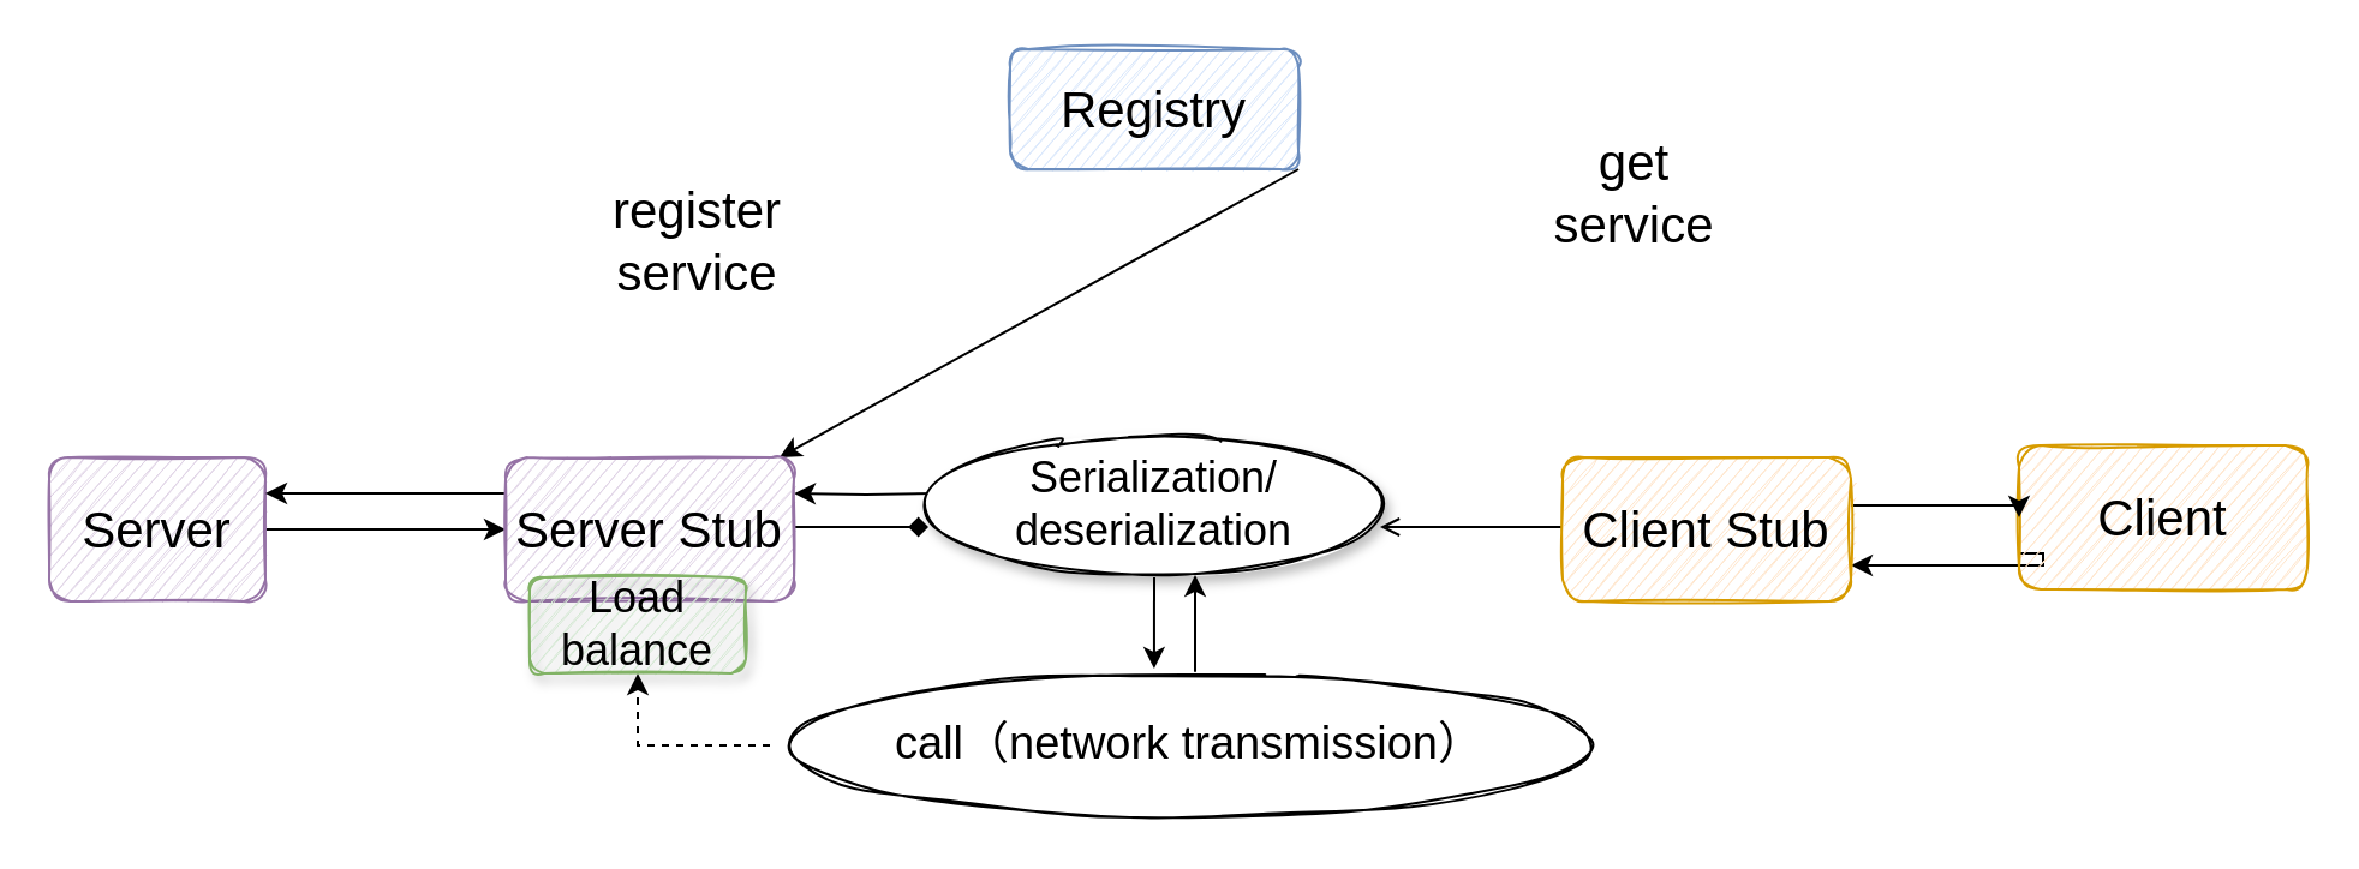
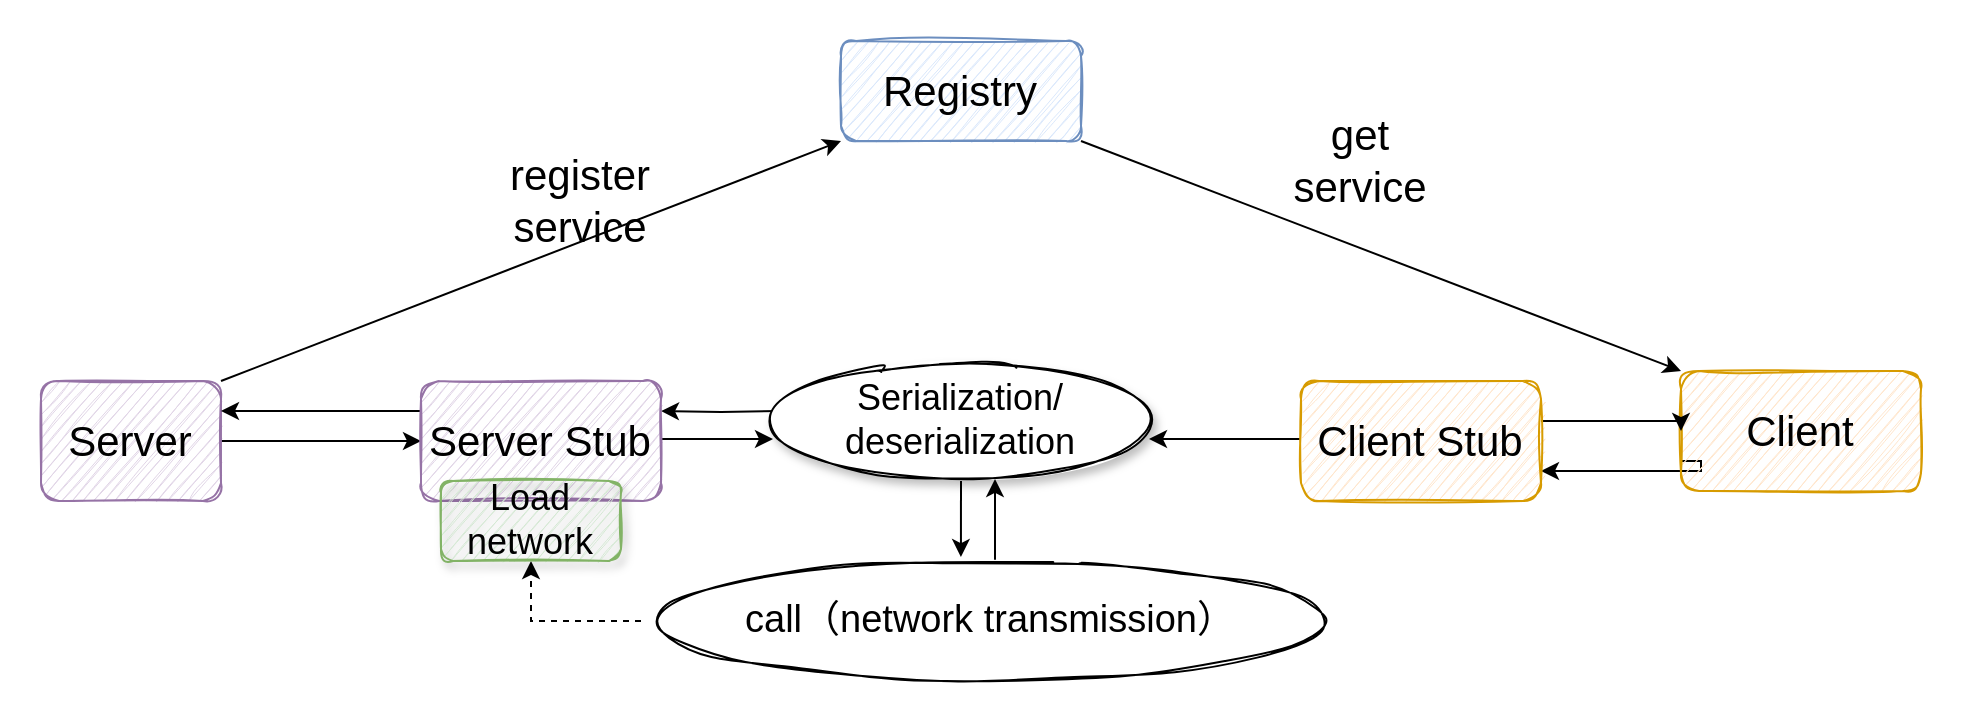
  <mxCell id="0" />
  <mxCell id="1" parent="0" />
  <mxCell id="2" value="Registry" style="rounded=1;whiteSpace=wrap;html=1;fontSize=21;fillColor=#dae8fc;strokeColor=#6c8ebf;sketch=1;" vertex="1" parent="1"><mxGeometry x="420" y="20" width="120" height="50" as="geometry" /></mxCell>
  <mxCell id="3" style="edgeStyle=orthogonalEdgeStyle;rounded=0;orthogonalLoop=1;jettySize=auto;html=1;entryX=0;entryY=0.5;entryDx=0;entryDy=0;fontSize=18;" edge="1" parent="1" source="4" target="19"><mxGeometry relative="1" as="geometry" /></mxCell>
  <mxCell id="4" value="Server" style="rounded=1;whiteSpace=wrap;html=1;fontSize=21;fillColor=#e1d5e7;strokeColor=#9673a6;sketch=1;" vertex="1" parent="1"><mxGeometry x="20" y="190" width="90" height="60" as="geometry" /></mxCell>
  <mxCell id="5" style="edgeStyle=orthogonalEdgeStyle;rounded=0;orthogonalLoop=1;jettySize=auto;html=1;exitX=0;exitY=0.75;exitDx=0;exitDy=0;entryX=1;entryY=0.75;entryDx=0;entryDy=0;fontSize=18;" edge="1" parent="1" source="6" target="22"><mxGeometry relative="1" as="geometry"><Array as="points"><mxPoint x="850" y="235" /></Array></mxGeometry></mxCell>
  <mxCell id="6" value="Client" style="rounded=1;whiteSpace=wrap;html=1;fontSize=21;fillColor=#ffe6cc;strokeColor=#d79b00;sketch=1;" vertex="1" parent="1"><mxGeometry x="840" y="185" width="120" height="60" as="geometry" /></mxCell>
- <mxCell id="8" value="" style="endArrow=classic;html=1;fontSize=21;exitX=1;exitY=1;exitDx=0;exitDy=0;" edge="1" parent="1" source="2" target="19"><mxGeometry width="50" height="50" relative="1" as="geometry"><mxPoint x="460" y="180" as="sourcePoint" /><mxPoint x="540" y="80" as="targetPoint" /></mxGeometry></mxCell>
+ <mxCell id="7" value="" style="endArrow=classic;html=1;fontSize=21;entryX=0;entryY=1;entryDx=0;entryDy=0;exitX=1;exitY=0;exitDx=0;exitDy=0;" edge="1" parent="1" source="4" target="2"><mxGeometry width="50" height="50" relative="1" as="geometry"><mxPoint x="300" y="190" as="sourcePoint" /><mxPoint x="350" y="140" as="targetPoint" /></mxGeometry></mxCell>
+ <mxCell id="8" value="" style="endArrow=classic;html=1;fontSize=21;entryX=0;entryY=0;entryDx=0;entryDy=0;exitX=1;exitY=1;exitDx=0;exitDy=0;" edge="1" parent="1" source="2" target="6"><mxGeometry width="50" height="50" relative="1" as="geometry"><mxPoint x="460" y="180" as="sourcePoint" /><mxPoint x="540" y="80" as="targetPoint" /></mxGeometry></mxCell>
  <mxCell id="9" value="register service" style="text;html=1;strokeColor=none;fillColor=none;align=center;verticalAlign=middle;whiteSpace=wrap;rounded=0;fontSize=21;rotation=0;" vertex="1" parent="1"><mxGeometry x="270" y="90" width="40" height="20" as="geometry" /></mxCell>
  <mxCell id="10" value="get&lt;br&gt;service" style="text;html=1;strokeColor=none;fillColor=none;align=center;verticalAlign=middle;whiteSpace=wrap;rounded=0;fontSize=21;rotation=0;" vertex="1" parent="1"><mxGeometry x="660" y="70" width="40" height="20" as="geometry" /></mxCell>
  <mxCell id="11" style="edgeStyle=orthogonalEdgeStyle;rounded=0;orthogonalLoop=1;jettySize=auto;html=1;exitX=0.5;exitY=1;exitDx=0;exitDy=0;entryX=0.457;entryY=-0.033;entryDx=0;entryDy=0;entryPerimeter=0;fontSize=18;" edge="1" parent="1" source="13" target="16"><mxGeometry relative="1" as="geometry" /></mxCell>
  <mxCell id="12" style="edgeStyle=orthogonalEdgeStyle;rounded=0;orthogonalLoop=1;jettySize=auto;html=1;entryX=1;entryY=0.25;entryDx=0;entryDy=0;fontSize=18;" edge="1" parent="1" target="19"><mxGeometry relative="1" as="geometry"><mxPoint x="390" y="205" as="sourcePoint" /></mxGeometry></mxCell>
  <mxCell id="13" value="Serialization/&lt;br style=&quot;font-size: 18px;&quot;&gt;deserialization" style="ellipse;whiteSpace=wrap;html=1;shadow=1;sketch=1;fontSize=18;" vertex="1" parent="1"><mxGeometry x="380" y="180" width="200" height="60" as="geometry" /></mxCell>
  <mxCell id="14" style="edgeStyle=orthogonalEdgeStyle;rounded=0;orthogonalLoop=1;jettySize=auto;html=1;entryX=0.585;entryY=0.983;entryDx=0;entryDy=0;entryPerimeter=0;fontSize=18;" edge="1" parent="1" source="16" target="13"><mxGeometry relative="1" as="geometry"><Array as="points"><mxPoint x="497" y="260" /><mxPoint x="497" y="260" /></Array></mxGeometry></mxCell>
  <mxCell id="15" style="edgeStyle=orthogonalEdgeStyle;rounded=0;orthogonalLoop=1;jettySize=auto;html=1;exitX=0;exitY=0.5;exitDx=0;exitDy=0;entryX=0.5;entryY=1;entryDx=0;entryDy=0;fontSize=18;dashed=1;" edge="1" parent="1" source="16" target="23"><mxGeometry relative="1" as="geometry" /></mxCell>
  <mxCell id="16" value="&lt;span style=&quot;font-size: 19px;&quot;&gt;call（network transmission）&lt;/span&gt;" style="ellipse;whiteSpace=wrap;html=1;sketch=1;fontSize=19;" vertex="1" parent="1"><mxGeometry x="320" y="280" width="350" height="60" as="geometry" /></mxCell>
- <mxCell id="17" style="edgeStyle=orthogonalEdgeStyle;rounded=0;orthogonalLoop=1;jettySize=auto;html=1;exitX=1;exitY=0.75;exitDx=0;exitDy=0;entryX=0.03;entryY=0.65;entryDx=0;entryDy=0;fontSize=18;entryPerimeter=0;endArrow=diamond;" edge="1" parent="1" source="19" target="13"><mxGeometry relative="1" as="geometry"><Array as="points"><mxPoint x="330" y="219" /></Array></mxGeometry></mxCell>
+ <mxCell id="17" style="edgeStyle=orthogonalEdgeStyle;rounded=0;orthogonalLoop=1;jettySize=auto;html=1;exitX=1;exitY=0.75;exitDx=0;exitDy=0;entryX=0.03;entryY=0.65;entryDx=0;entryDy=0;fontSize=18;entryPerimeter=0;" edge="1" parent="1" source="19" target="13"><mxGeometry relative="1" as="geometry"><Array as="points"><mxPoint x="330" y="219" /></Array></mxGeometry></mxCell>
  <mxCell id="18" style="edgeStyle=orthogonalEdgeStyle;rounded=0;orthogonalLoop=1;jettySize=auto;html=1;exitX=0;exitY=0.25;exitDx=0;exitDy=0;entryX=1;entryY=0.25;entryDx=0;entryDy=0;fontSize=18;" edge="1" parent="1" source="19" target="4"><mxGeometry relative="1" as="geometry" /></mxCell>
  <mxCell id="19" value="Server Stub" style="rounded=1;whiteSpace=wrap;html=1;fontSize=21;fillColor=#e1d5e7;strokeColor=#9673a6;sketch=1;" vertex="1" parent="1"><mxGeometry x="210" y="190" width="120" height="60" as="geometry" /></mxCell>
  <mxCell id="20" style="edgeStyle=orthogonalEdgeStyle;rounded=0;orthogonalLoop=1;jettySize=auto;html=1;fontSize=18;entryX=0;entryY=0.5;entryDx=0;entryDy=0;" edge="1" parent="1" source="22" target="6"><mxGeometry relative="1" as="geometry"><mxPoint x="840" y="210" as="targetPoint" /><Array as="points"><mxPoint x="800" y="210" /><mxPoint x="800" y="210" /></Array></mxGeometry></mxCell>
- <mxCell id="21" style="edgeStyle=orthogonalEdgeStyle;rounded=0;orthogonalLoop=1;jettySize=auto;html=1;entryX=0.97;entryY=0.65;entryDx=0;entryDy=0;entryPerimeter=0;fontSize=18;endArrow=open;" edge="1" parent="1" source="22" target="13"><mxGeometry relative="1" as="geometry"><Array as="points"><mxPoint x="620" y="219" /><mxPoint x="620" y="219" /></Array></mxGeometry></mxCell>
+ <mxCell id="21" style="edgeStyle=orthogonalEdgeStyle;rounded=0;orthogonalLoop=1;jettySize=auto;html=1;entryX=0.97;entryY=0.65;entryDx=0;entryDy=0;entryPerimeter=0;fontSize=18;" edge="1" parent="1" source="22" target="13"><mxGeometry relative="1" as="geometry"><Array as="points"><mxPoint x="620" y="219" /><mxPoint x="620" y="219" /></Array></mxGeometry></mxCell>
  <mxCell id="22" value="Client Stub" style="rounded=1;whiteSpace=wrap;html=1;fontSize=21;fillColor=#ffe6cc;strokeColor=#d79b00;sketch=1;" vertex="1" parent="1"><mxGeometry x="650" y="190" width="120" height="60" as="geometry" /></mxCell>
- <mxCell id="23" value="Load balance" style="rounded=1;whiteSpace=wrap;html=1;shadow=1;sketch=1;fontSize=18;fillColor=#d5e8d4;strokeColor=#82b366;" vertex="1" parent="1"><mxGeometry x="220" y="240" width="90" height="40" as="geometry" /></mxCell>
+ <mxCell id="23" value="Load network" style="rounded=1;whiteSpace=wrap;html=1;shadow=1;sketch=1;fontSize=18;fillColor=#d5e8d4;strokeColor=#82b366;" vertex="1" parent="1"><mxGeometry x="220" y="240" width="90" height="40" as="geometry" /></mxCell>
